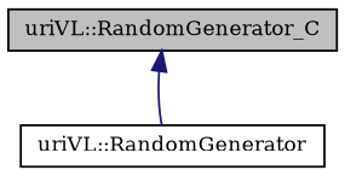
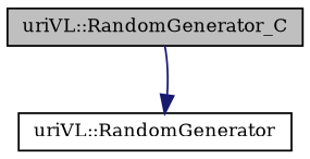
  digraph {
    fontname="DejaVu Serif"
    node [color=black fontname="DejaVu Serif" fontsize=10 shape=record style=filled]
    n1 [fillcolor=grey75 fontcolor=black height=0.2 label="uriVL::RandomGenerator_C" width=0.4]
    n2 [fillcolor=white height=0.2 label="uriVL::RandomGenerator" width=0.4]
-   n1 -> n2 [color=midnightblue dir=back fontname="DejaVu Serif" fontsize=10 labelfontname=Helvetica labelfontsize=10 style=solid]
+   n2 -> n1 [color=midnightblue dir=back fontname="DejaVu Serif" fontsize=10 labelfontname=Helvetica labelfontsize=10 style=solid]
  }
